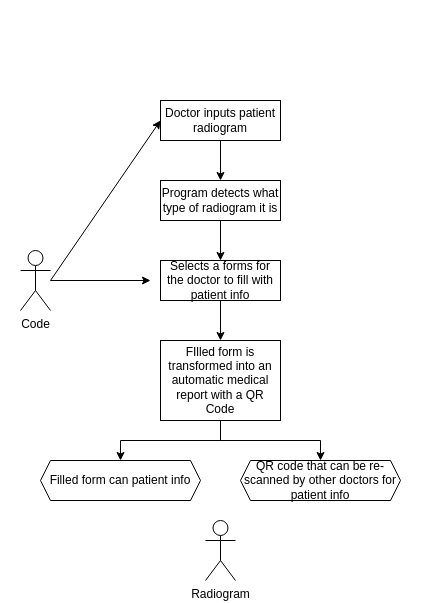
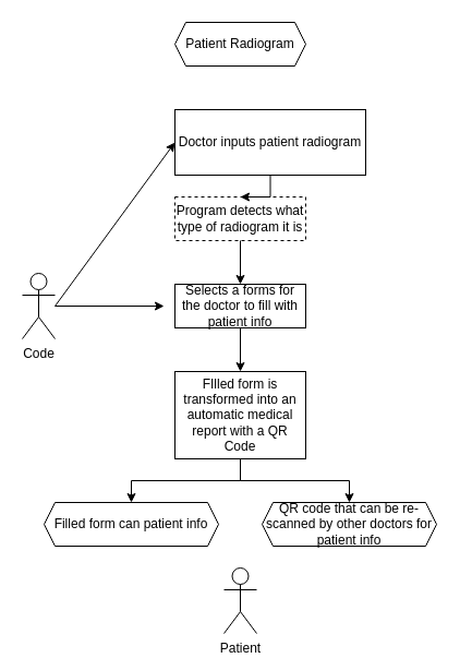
  <mxCell id="0" />
  <mxCell id="1" parent="0" />
  <mxCell id="2" value="" style="edgeStyle=orthogonalEdgeStyle;rounded=0;orthogonalLoop=1;jettySize=auto;html=1;" edge="1" parent="1" source="3" target="8"><mxGeometry relative="1" as="geometry" /></mxCell>
- <mxCell id="3" value="Program detects what type of radiogram it is" style="rounded=0;whiteSpace=wrap;html=1;fillColor=none;" vertex="1" parent="1"><mxGeometry x="160" y="180" width="120" height="40" as="geometry" /></mxCell>
- <mxCell id="4" value="Radiogram" style="shape=umlActor;verticalLabelPosition=bottom;verticalAlign=top;html=1;outlineConnect=0;" vertex="1" parent="1"><mxGeometry x="205" y="520" width="30" height="60" as="geometry" /></mxCell>
+ <mxCell id="3" value="Program detects what type of radiogram it is" style="rounded=0;whiteSpace=wrap;html=1;fillColor=none;dashed=1;" vertex="1" parent="1"><mxGeometry x="160" y="180" width="120" height="40" as="geometry" /></mxCell>
+ <mxCell id="4" value="Patient" style="shape=umlActor;verticalLabelPosition=bottom;verticalAlign=top;html=1;outlineConnect=0;" vertex="1" parent="1"><mxGeometry x="205" y="520" width="30" height="60" as="geometry" /></mxCell>
  <mxCell id="5" value="Code" style="shape=umlActor;verticalLabelPosition=bottom;verticalAlign=top;html=1;outlineConnect=0;" vertex="1" parent="1"><mxGeometry x="20" y="250" width="30" height="60" as="geometry" /></mxCell>
+ <mxCell id="6" value="Patient Radiogram" style="shape=hexagon;perimeter=hexagonPerimeter2;whiteSpace=wrap;html=1;fixedSize=1;size=10;fillColor=none;" vertex="1" parent="1"><mxGeometry x="160" y="20" width="120" height="40" as="geometry" /></mxCell>
  <mxCell id="7" value="" style="edgeStyle=orthogonalEdgeStyle;rounded=0;orthogonalLoop=1;jettySize=auto;html=1;" edge="1" parent="1" source="8" target="11"><mxGeometry relative="1" as="geometry" /></mxCell>
  <mxCell id="8" value="Selects a forms for the doctor to fill with patient info" style="rounded=0;whiteSpace=wrap;html=1;fillColor=none;" vertex="1" parent="1"><mxGeometry x="160" y="260" width="120" height="40" as="geometry" /></mxCell>
  <mxCell id="9" value="" style="edgeStyle=orthogonalEdgeStyle;rounded=0;orthogonalLoop=1;jettySize=auto;html=1;" edge="1" parent="1" source="11" target="13"><mxGeometry relative="1" as="geometry" /></mxCell>
  <mxCell id="10" value="" style="edgeStyle=orthogonalEdgeStyle;rounded=0;orthogonalLoop=1;jettySize=auto;html=1;entryX=0.5;entryY=0;entryDx=0;entryDy=0;" edge="1" parent="1" source="11" target="12"><mxGeometry relative="1" as="geometry"><mxPoint x="360" y="380" as="targetPoint" /></mxGeometry></mxCell>
  <mxCell id="11" value="FIlled form is transformed into an automatic medical report with a QR Code" style="rounded=0;whiteSpace=wrap;html=1;fillColor=none;" vertex="1" parent="1"><mxGeometry x="160" y="340" width="120" height="80" as="geometry" /></mxCell>
  <mxCell id="12" value="QR code that can be re-scanned by other doctors for patient info" style="shape=hexagon;perimeter=hexagonPerimeter2;whiteSpace=wrap;html=1;fixedSize=1;size=10;fillColor=none;" vertex="1" parent="1"><mxGeometry x="240" y="460" width="160" height="40" as="geometry" /></mxCell>
  <mxCell id="13" value="Filled form can patient info" style="shape=hexagon;perimeter=hexagonPerimeter2;whiteSpace=wrap;html=1;fixedSize=1;size=10;fillColor=none;" vertex="1" parent="1"><mxGeometry x="40" y="460" width="160" height="40" as="geometry" /></mxCell>
  <mxCell id="14" value="" style="endArrow=classic;html=1;rounded=0;" edge="1" parent="1" source="5"><mxGeometry width="50" height="50" relative="1" as="geometry"><mxPoint x="80" y="320" as="sourcePoint" /><mxPoint x="150" y="280" as="targetPoint" /></mxGeometry></mxCell>
  <mxCell id="15" value="" style="edgeStyle=orthogonalEdgeStyle;rounded=0;orthogonalLoop=1;jettySize=auto;html=1;" edge="1" parent="1" source="16" target="3"><mxGeometry relative="1" as="geometry" /></mxCell>
- <mxCell id="16" value="Doctor inputs patient radiogram" style="rounded=0;whiteSpace=wrap;html=1;fillColor=none;" vertex="1" parent="1"><mxGeometry x="160" y="100" width="120" height="40" as="geometry" /></mxCell>
+ <mxCell id="16" value="Doctor inputs patient radiogram" style="rounded=0;whiteSpace=wrap;html=1;fillColor=none;" vertex="1" parent="1"><mxGeometry x="160" y="100" width="175" height="60" as="geometry" /></mxCell>
  <mxCell id="17" value="" style="endArrow=classic;html=1;rounded=0;entryX=0;entryY=0.5;entryDx=0;entryDy=0;" edge="1" parent="1" target="16"><mxGeometry width="50" height="50" relative="1" as="geometry"><mxPoint x="50" y="280" as="sourcePoint" /><mxPoint x="210" y="270" as="targetPoint" /></mxGeometry></mxCell>
